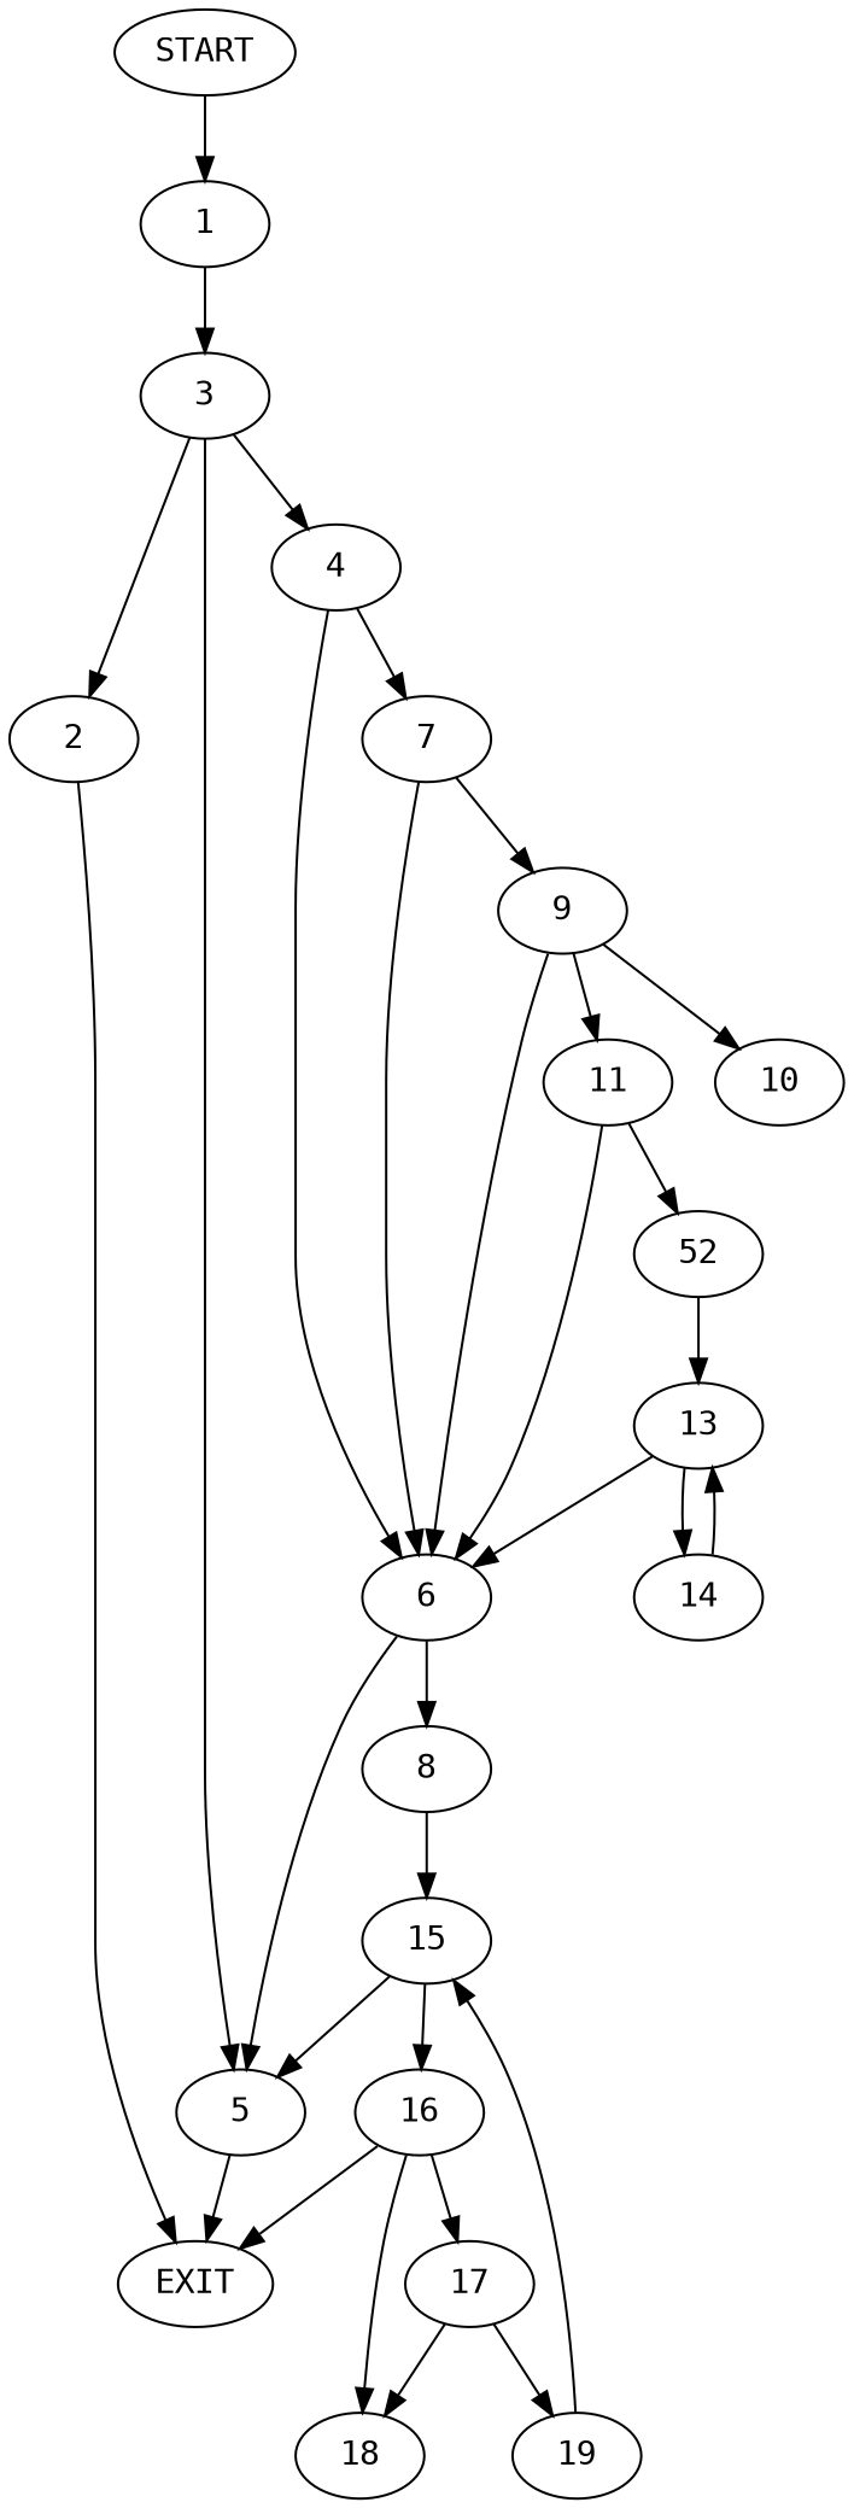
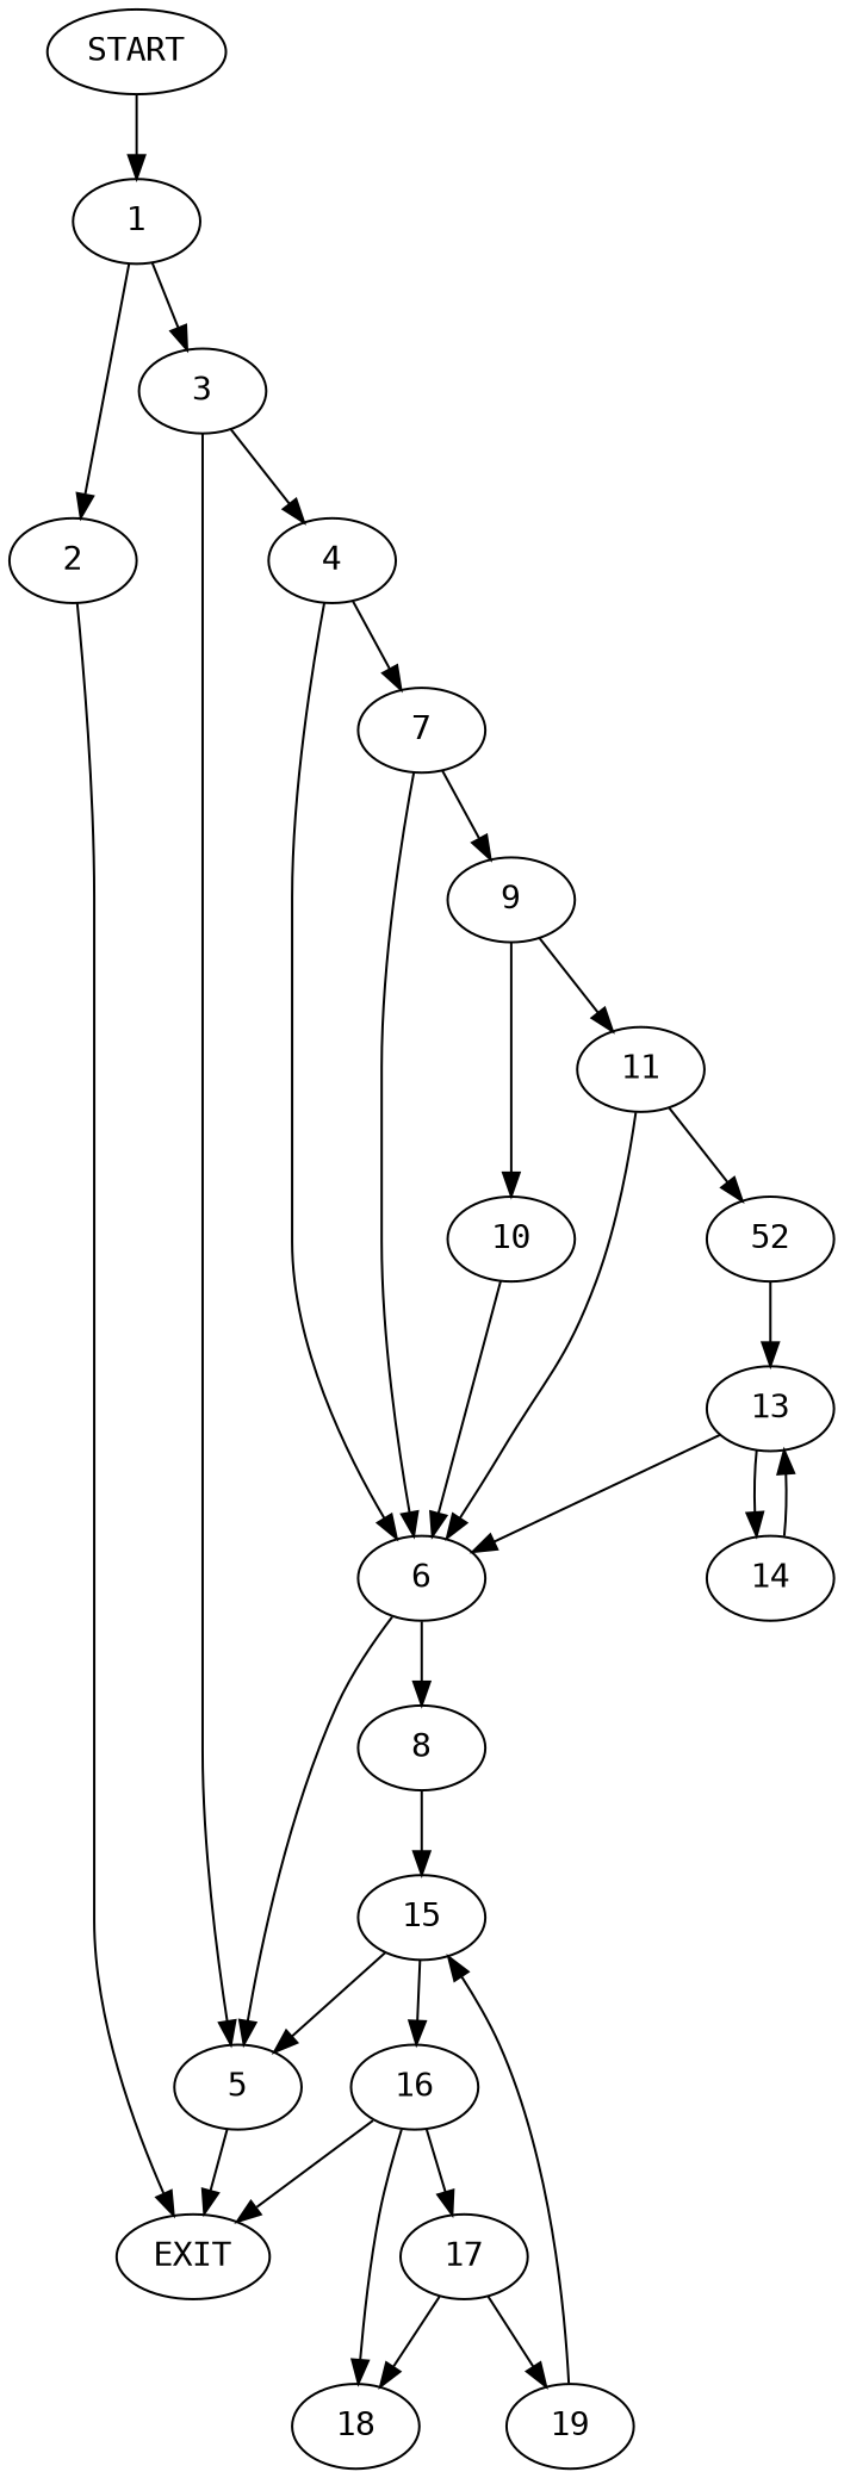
  digraph {
    fontname="DejaVu Sans Mono"
    node [fontname="DejaVu Sans Mono"]
    edge [fontname="DejaVu Sans Mono"]
    n1 [label=START]
    1
    2
    3
    n5 [label=EXIT]
    4
    5
    6
    7
    8
    9
    15
    10
    11
    16
    n16 [label=52]
    13
    14
    17
    18
    19
    n1 -> 1
-   3 -> 2
+   1 -> 2
    1 -> 3
    2 -> n5
    3 -> 4
    3 -> 5
    4 -> 6
    4 -> 7
    5 -> n5
    6 -> 5
    6 -> 8
    7 -> 6
    7 -> 9
    8 -> 15
    9 -> 10
    9 -> 11
    15 -> 5
    15 -> 16
-   9 -> 6
+   10 -> 6
    11 -> 6
    11 -> n16
    16 -> n5
    16 -> 17
    16 -> 18
    n16 -> 13
    13 -> 6
    13 -> 14
    14 -> 13
    17 -> 18
    17 -> 19
    19 -> 15
  }
